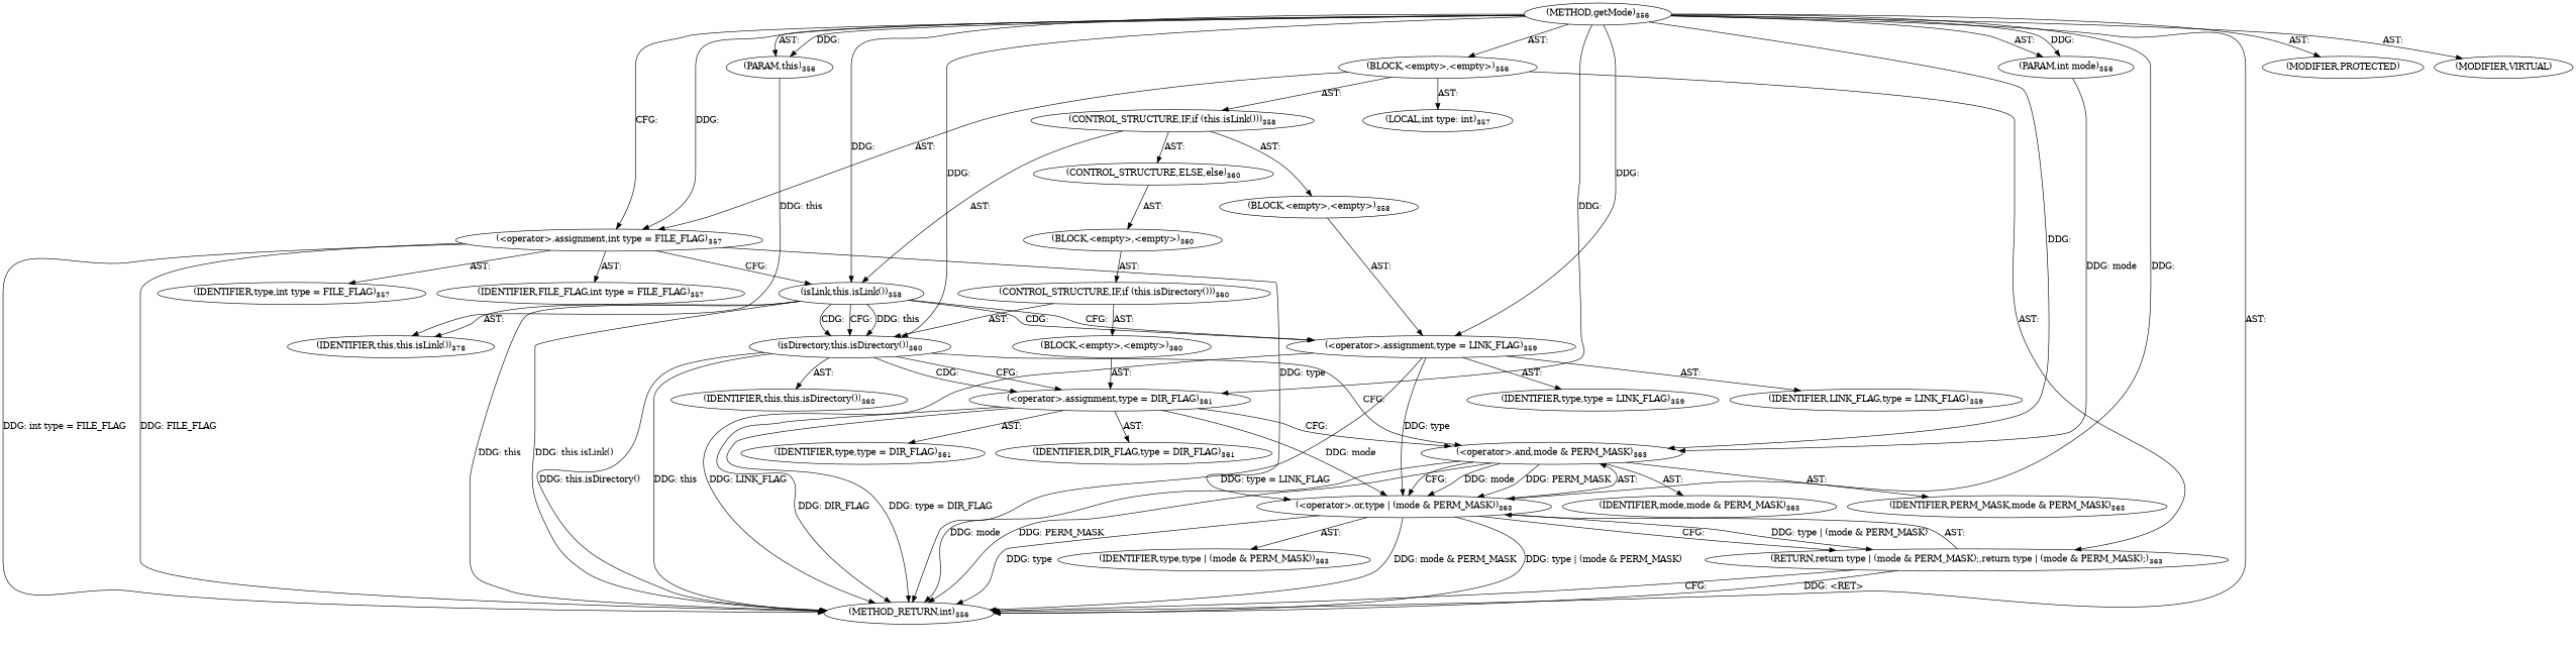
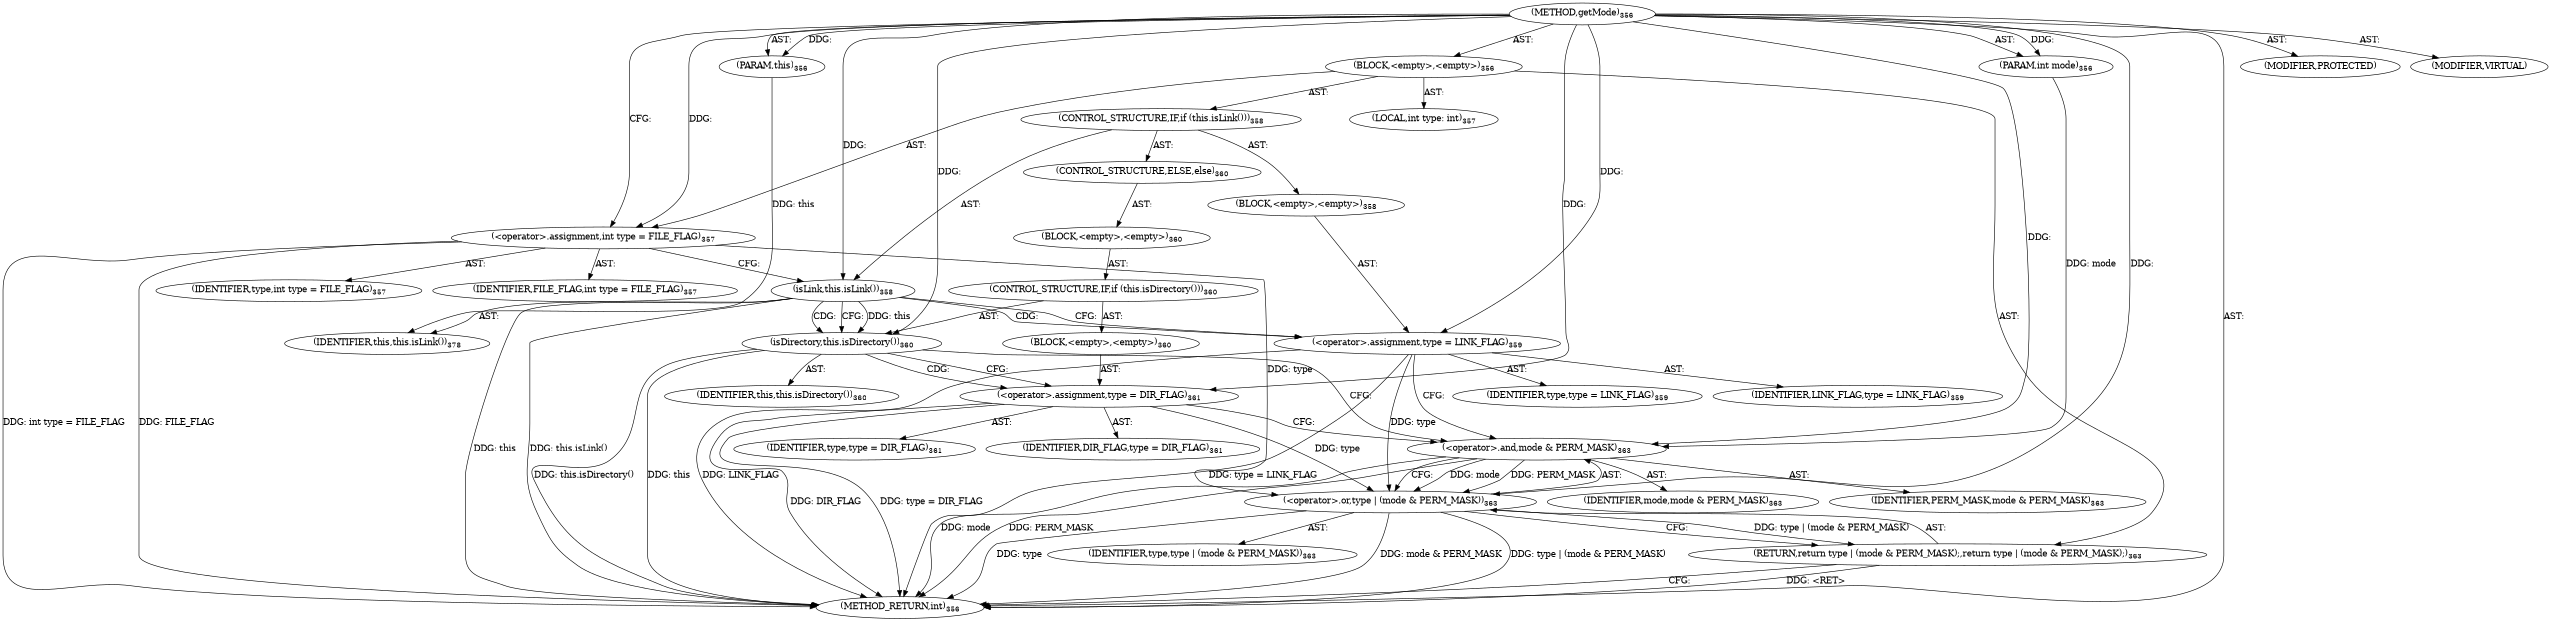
  digraph {
    n1 [label=<(METHOD,getMode)<SUB>356</SUB>>]
    n2 [label=<(PARAM,this)<SUB>356</SUB>>]
    n3 [label=<(PARAM,int mode)<SUB>356</SUB>>]
    n4 [label=<(BLOCK,&lt;empty&gt;,&lt;empty&gt;)<SUB>356</SUB>>]
    n5 [label=<(&lt;operator&gt;.assignment,int type = FILE_FLAG)<SUB>357</SUB>>]
    n6 [label=<(isLink,this.isLink())<SUB>358</SUB>>]
    n7 [label=<(&lt;operator&gt;.assignment,type = LINK_FLAG)<SUB>359</SUB>>]
    n8 [label=<(isDirectory,this.isDirectory())<SUB>360</SUB>>]
    n9 [label=<(&lt;operator&gt;.assignment,type = DIR_FLAG)<SUB>361</SUB>>]
    n10 [label=<(&lt;operator&gt;.or,type | (mode &amp; PERM_MASK))<SUB>363</SUB>>]
    n11 [label=<(&lt;operator&gt;.and,mode &amp; PERM_MASK)<SUB>363</SUB>>]
    n12 [label=<(MODIFIER,PROTECTED)>]
    n13 [label=<(MODIFIER,VIRTUAL)>]
    n14 [label=<(METHOD_RETURN,int)<SUB>356</SUB>>]
    n15 [label=<(IDENTIFIER,this,this.isLink())<SUB>378</SUB>>]
    n16 [label=<(LOCAL,int type: int)<SUB>357</SUB>>]
    n17 [label=<(CONTROL_STRUCTURE,IF,if (this.isLink()))<SUB>358</SUB>>]
    n18 [label=<(RETURN,return type | (mode &amp; PERM_MASK);,return type | (mode &amp; PERM_MASK);)<SUB>363</SUB>>]
    n19 [label=<(IDENTIFIER,type,int type = FILE_FLAG)<SUB>357</SUB>>]
    n20 [label=<(IDENTIFIER,FILE_FLAG,int type = FILE_FLAG)<SUB>357</SUB>>]
    n21 [label=<(IDENTIFIER,type,type = LINK_FLAG)<SUB>359</SUB>>]
    n22 [label=<(IDENTIFIER,LINK_FLAG,type = LINK_FLAG)<SUB>359</SUB>>]
    n23 [label=<(IDENTIFIER,this,this.isDirectory())<SUB>360</SUB>>]
    n24 [label=<(IDENTIFIER,type,type = DIR_FLAG)<SUB>361</SUB>>]
    n25 [label=<(IDENTIFIER,DIR_FLAG,type = DIR_FLAG)<SUB>361</SUB>>]
    n26 [label=<(IDENTIFIER,type,type | (mode &amp; PERM_MASK))<SUB>363</SUB>>]
    n27 [label=<(IDENTIFIER,mode,mode &amp; PERM_MASK)<SUB>363</SUB>>]
    n28 [label=<(IDENTIFIER,PERM_MASK,mode &amp; PERM_MASK)<SUB>363</SUB>>]
    n29 [label=<(BLOCK,&lt;empty&gt;,&lt;empty&gt;)<SUB>358</SUB>>]
    n30 [label=<(CONTROL_STRUCTURE,ELSE,else)<SUB>360</SUB>>]
    n31 [label=<(BLOCK,&lt;empty&gt;,&lt;empty&gt;)<SUB>360</SUB>>]
    n32 [label=<(CONTROL_STRUCTURE,IF,if (this.isDirectory()))<SUB>360</SUB>>]
    n33 [label=<(BLOCK,&lt;empty&gt;,&lt;empty&gt;)<SUB>360</SUB>>]
    n1 -> n2 [label="AST: "]
    n1 -> n2 [label="DDG: "]
    n1 -> n3 [label="AST: "]
    n1 -> n3 [label="DDG: "]
    n1 -> n4 [label="AST: "]
    n1 -> n5 [label="CFG: "]
    n1 -> n5 [label="DDG: "]
    n1 -> n6 [label="DDG: "]
    n1 -> n7 [label="DDG: "]
    n1 -> n8 [label="DDG: "]
    n1 -> n9 [label="DDG: "]
    n1 -> n10 [label="DDG: "]
    n1 -> n11 [label="DDG: "]
    n1 -> n12 [label="AST: "]
    n1 -> n13 [label="AST: "]
    n1 -> n14 [label="AST: "]
    n2 -> n15 [label="DDG: this"]
    n3 -> n11 [label="DDG: mode"]
    n4 -> n5 [label="AST: "]
    n4 -> n16 [label="AST: "]
    n4 -> n17 [label="AST: "]
    n4 -> n18 [label="AST: "]
    n5 -> n6 [label="CFG: "]
    n5 -> n10 [label="DDG: type"]
    n5 -> n14 [label="DDG: int type = FILE_FLAG"]
    n5 -> n14 [label="DDG: FILE_FLAG"]
    n5 -> n19 [label="AST: "]
    n5 -> n20 [label="AST: "]
    n6 -> n7 [label="CFG: "]
    n6 -> n7 [label="CDG: "]
    n6 -> n8 [label="CFG: "]
    n6 -> n8 [label="DDG: this"]
    n6 -> n8 [label="CDG: "]
    n6 -> n14 [label="DDG: this"]
    n6 -> n14 [label="DDG: this.isLink()"]
    n6 -> n15 [label="AST: "]
    n7 -> n10 [label="DDG: type"]
+   n7 -> n11 [label="CFG: "]
    n7 -> n14 [label="DDG: type = LINK_FLAG"]
    n7 -> n14 [label="DDG: LINK_FLAG"]
    n7 -> n21 [label="AST: "]
    n7 -> n22 [label="AST: "]
    n8 -> n9 [label="CFG: "]
    n8 -> n9 [label="CDG: "]
    n8 -> n11 [label="CFG: "]
    n8 -> n14 [label="DDG: this"]
    n8 -> n14 [label="DDG: this.isDirectory()"]
    n8 -> n23 [label="AST: "]
-   n9 -> n10 [label="DDG: mode"]
+   n9 -> n10 [label="DDG: type"]
    n9 -> n11 [label="CFG: "]
    n9 -> n14 [label="DDG: type = DIR_FLAG"]
    n9 -> n14 [label="DDG: DIR_FLAG"]
    n9 -> n24 [label="AST: "]
    n9 -> n25 [label="AST: "]
    n10 -> n11 [label="AST: "]
    n10 -> n14 [label="DDG: type"]
    n10 -> n14 [label="DDG: mode &amp; PERM_MASK"]
    n10 -> n14 [label="DDG: type | (mode &amp; PERM_MASK)"]
    n10 -> n18 [label="CFG: "]
    n10 -> n18 [label="DDG: type | (mode &amp; PERM_MASK)"]
    n10 -> n26 [label="AST: "]
    n11 -> n10 [label="CFG: "]
    n11 -> n10 [label="DDG: mode"]
    n11 -> n10 [label="DDG: PERM_MASK"]
    n11 -> n14 [label="DDG: mode"]
    n11 -> n14 [label="DDG: PERM_MASK"]
    n11 -> n27 [label="AST: "]
    n11 -> n28 [label="AST: "]
    n17 -> n6 [label="AST: "]
    n17 -> n29 [label="AST: "]
    n17 -> n30 [label="AST: "]
    n18 -> n10 [label="AST: "]
    n18 -> n14 [label="CFG: "]
    n18 -> n14 [label="DDG: &lt;RET&gt;"]
    n29 -> n7 [label="AST: "]
    n30 -> n31 [label="AST: "]
    n31 -> n32 [label="AST: "]
    n32 -> n8 [label="AST: "]
    n32 -> n33 [label="AST: "]
    n33 -> n9 [label="AST: "]
  }
